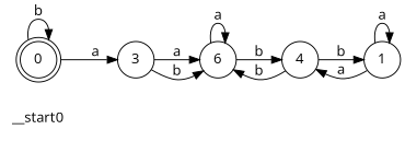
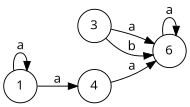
  digraph {
    fontname="Open Sans"
    rankdir=LR
    node [fontname="Open Sans" shape=circle color=black fillcolor=white style=filled]
    edge [fontname="Open Sans"]
-   __start0 [shape=none color="" fillcolor="" style=""]
-   n2 [label=0 shape=doublecircle style="rounded,filled"]
    n3 [label=3]
    n4 [label=6]
    n5 [label=1]
    n6 [label=4]
-   n2 -> n2 [label=b]
-   n2 -> n3 [label=a]
    n3 -> n4 [label=a]
    n3 -> n4 [label=b]
    n4 -> n4 [label=a]
-   n4 -> n6 [label=b]
    n5 -> n5 [label=a]
    n5 -> n6 [label=a]
-   n6 -> n4 [label=b]
-   n6 -> n5 [label=b]
+   n6 -> n4 [label=a]
  }
